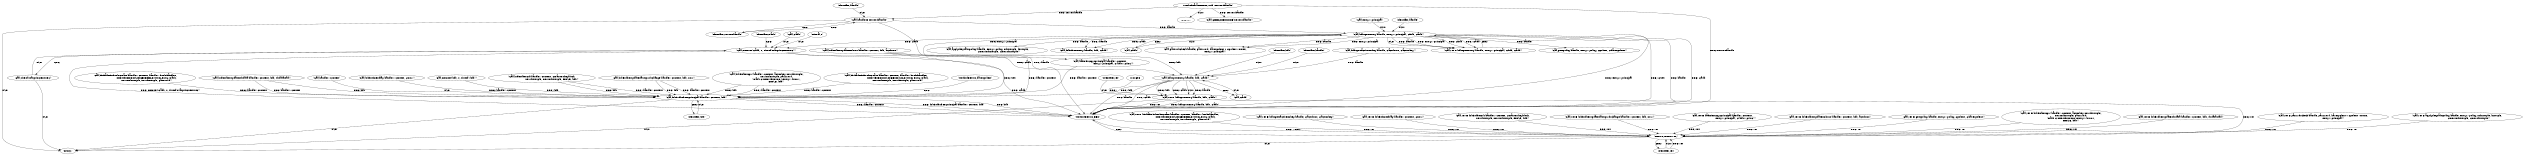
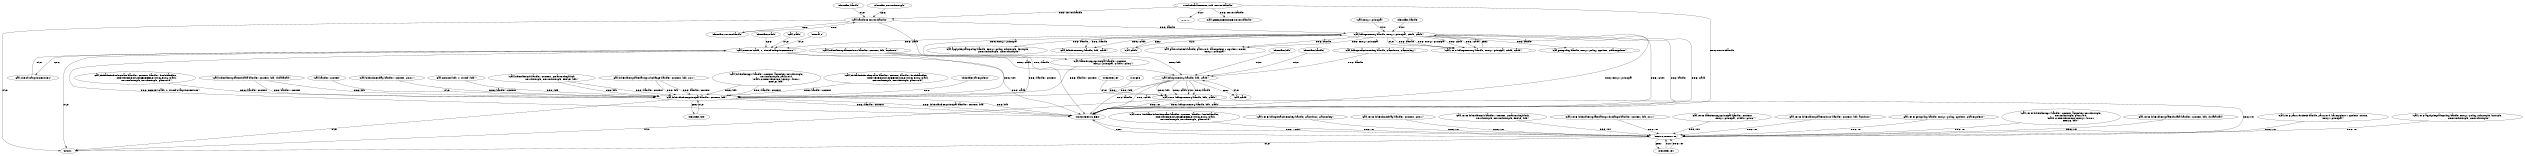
  digraph {
    n1 [label="(Call,memset(&adb, 0, sizeof(osa_princ_ent_rec)))"]
    n2 [label="(Call,kdb_put_entry(handle, kdb, &adb))"]
    n3 [label="(Block,)"]
    n4 [label="(MethodReturn,RET)"]
    n5 [label="(Call,sizeof(osa_princ_ent_rec))"]
    n6 [label="(Call,ret = kdb_put_entry(handle, kdb, &adb))"]
    n7 [label="(Call,krb5_db_free_principal(handle->context, kdb))"]
    n8 [label="(Call,&adb)"]
    n9 [label="(Return,return ret;)"]
    n10 [label="(Call,kdb_get_entry(handle, entry->principal, &kdb, &adb))"]
    n11 [label="(Call,get_policy(handle, entry->policy, &polent, &have_polent))"]
    n12 [label="(Call,kadm5_copy_principal(handle->context,\n                                    entry->principal, &(kdb->princ)))"]
    n13 [label="(Call,apply_keysalt_policy(handle, entry->policy, n_ks_tuple, ks_tuple,\n                               &new_n_ks_tuple, &new_ks_tuple))"]
    n14 [label="(Call,kdb_free_entry(handle, kdb, &adb))"]
    n15 [label="(Call,&adb)"]
    n16 [label="(Call,passwd_check(handle, password, have_polent ? &polent : NULL,\n                           entry->principal))"]
    n17 [label="(Call,ret = kdb_get_entry(handle, entry->principal, &kdb, &adb))"]
    n18 [label="(Call,handle = server_handle)"]
    n19 [label="(Identifier,server_handle)"]
    n20 [label="(MethodParameterIn,void *server_handle)"]
    n21 [label="(Call,CHECK_HANDLE(server_handle))"]
    1000117
    n23 [label="(Identifier,kdb)"]
    n24 [label="(Identifier,ret)"]
    n25 [label="(Identifier,kdb)"]
    n26 [label="(Literal,0)"]
    n27 [label="(Call,entry->principal)"]
    n28 [label="(Identifier,handle)"]
    n29 [label="(Call,k5_kadm5_hook_create(handle->context, handle->hook_handles,\n                               KADM5_HOOK_STAGE_PRECOMMIT, entry, mask,\n                               new_n_ks_tuple, new_ks_tuple, password))"]
    n30 [label="(Call,krb5_dbe_update_tl_data(handle->context, kdb, tl_data_tail))"]
    n31 [label="(Call,handle->context)"]
    n32 [label="(Call,ret = passwd_check(handle, password, have_polent ? &polent : NULL,\n                           entry->principal))"]
    n33 [label="(Call,krb5_timeofday(handle->context, &now))"]
    n34 [label="(Identifier,mask)"]
    n35 [label="(Call,ret = apply_keysalt_policy(handle, entry->policy, n_ks_tuple, ks_tuple,\n                               &new_n_ks_tuple, &new_ks_tuple))"]
    n36 [label="(Call,ret = k5_kadm5_hook_create(handle->context, handle->hook_handles,\n                               KADM5_HOOK_STAGE_PRECOMMIT, entry, mask,\n                               new_n_ks_tuple, new_ks_tuple, password))"]
    n37 [label="(Call,memset(kdb, 0, sizeof(*kdb)))"]
    n38 [label="(Call,ret = kdb_get_active_mkey(handle, &act_kvno, &act_mkey))"]
    n39 [label="(Call,ret = krb5_timeofday(handle->context, &now))"]
    n40 [label="(Call,ret = krb5_dbe_crk(handle->context, &master_keyblock,\n                           new_ks_tuple, new_n_ks_tuple, FALSE, kdb))"]
-   n41 [label="(MethodReturn,have_polent)"]
+   n41 [label="(Identifier,have_polent)"]
+   n42 [label="(Identifier,new_n_ks_tuple)"]
    n43 [label="(Call,ret = krb5_dbe_update_last_pwd_change(handle->context, kdb, now))"]
    n44 [label="(Call,ret = kadm5_copy_principal(handle->context,\n                                    entry->principal, &(kdb->princ)))"]
    n45 [label="(Call,krb5_dbe_update_mkvno(handle->context, kdb, act_kvno))"]
    n46 [label="(Identifier,handle)"]
    n47 [label="(Identifier,handle)"]
    n48 [label="(Call,krb5_dbe_crk(handle->context, &master_keyblock,\n                           new_ks_tuple, new_n_ks_tuple, FALSE, kdb))"]
    n49 [label="(Call,&adb)"]
    n50 [label="(Call,ret = krb5_dbe_update_mkvno(handle->context, kdb, act_kvno))"]
    n51 [label="(Call,krb5_dbe_update_last_pwd_change(handle->context, kdb, now))"]
    n52 [label="(Identifier,ret)"]
    n53 [label="(Call,ret = get_policy(handle, entry->policy, &polent, &have_polent))"]
    n54 [label="(Call,ret = krb5_dbe_cpw(handle->context, act_mkey, new_ks_tuple,\n                           new_n_ks_tuple, password,\n                           (mask & KADM5_KVNO)?entry->kvno:1,\n                           FALSE, kdb))"]
    n55 [label="(Call,krb5_dbe_cpw(handle->context, act_mkey, new_ks_tuple,\n                           new_n_ks_tuple, password,\n                           (mask & KADM5_KVNO)?entry->kvno:1,\n                           FALSE, kdb))"]
    n56 [label="(Call,ret = krb5_dbe_update_tl_data(handle->context, kdb, tl_data_tail))"]
    n57 [label="(Call,kdb_get_active_mkey(handle, &act_kvno, &act_mkey))"]
    n58 [label="(Call,k5_kadm5_hook_create(handle->context, handle->hook_handles,\n                                KADM5_HOOK_STAGE_POSTCOMMIT, entry, mask,\n                                new_n_ks_tuple, new_ks_tuple, password))"]
    1000698
    n1 -> n2 [label="DDG: &adb"]
-   n5 -> n3 [label="AST: "]
+   n1 -> n3 [label="AST: "]
    n1 -> n4 [label="DDG: memset(&adb, 0, sizeof(osa_princ_ent_rec))"]
    n1 -> n4 [label="DDG: &adb"]
    n1 -> n5 [label="CFG: "]
    n2 -> n4 [label="DDG: handle"]
    n2 -> n4 [label="DDG: &adb"]
    n2 -> n6 [label="AST: "]
    n2 -> n6 [label="DDG: handle"]
    n2 -> n6 [label="DDG: kdb"]
    n2 -> n6 [label="DDG: &adb"]
    n2 -> n7 [label="DDG: kdb"]
    n2 -> n8 [label="CFG: "]
    n4 -> n9 [label="CFG: "]
    n5 -> n1 [label="AST: "]
    n6 -> n3 [label="AST: "]
    n6 -> n4 [label="DDG: kdb_put_entry(handle, kdb, &adb)"]
    n6 -> n4 [label="DDG: ret"]
    n6 -> n9 [label="DDG: ret"]
    n7 -> n3 [label="AST: "]
    n7 -> n4 [label="DDG: handle->context"]
    n7 -> n4 [label="DDG: krb5_db_free_principal(handle->context, kdb)"]
    n7 -> n4 [label="DDG: kdb"]
    n7 -> n23 [label="CFG: "]
    n8 -> n2 [label="AST: "]
    n9 -> n3 [label="AST: "]
    n9 -> n4 [label="DDG: <RET>"]
    n9 -> n24 [label="CFG: "]
    n10 -> n1 [label="DDG: &adb"]
    n10 -> n4 [label="DDG: entry->principal"]
    n10 -> n4 [label="DDG: &kdb"]
    n10 -> n4 [label="DDG: handle"]
    n10 -> n4 [label="DDG: &adb"]
    n10 -> n11 [label="DDG: handle"]
    n10 -> n12 [label="DDG: entry->principal"]
    n10 -> n13 [label="DDG: handle"]
    n10 -> n14 [label="DDG: handle"]
    n10 -> n14 [label="DDG: &adb"]
    n10 -> n15 [label="CFG: "]
    n10 -> n16 [label="DDG: handle"]
    n10 -> n16 [label="DDG: entry->principal"]
    n10 -> n17 [label="AST: "]
    n10 -> n17 [label="DDG: handle"]
    n10 -> n17 [label="DDG: entry->principal"]
    n10 -> n17 [label="DDG: &kdb"]
    n10 -> n17 [label="DDG: &adb"]
    n12 -> n7 [label="DDG: handle->context"]
    n15 -> n10 [label="AST: "]
    n17 -> n10 [label="CFG: "]
    n18 -> n3 [label="AST: "]
    n18 -> n4 [label="DDG: handle"]
    n18 -> n10 [label="DDG: handle"]
    n18 -> n19 [label="CFG: "]
    n19 -> n18 [label="CFG: "]
    n20 -> n4 [label="DDG: server_handle"]
    n20 -> n18 [label="DDG: server_handle"]
    n20 -> n21 [label="DDG: server_handle"]
    n20 -> 1000117 [label="AST: "]
    n23 -> n7 [label="AST: "]
    n24 -> n9 [label="AST: "]
    n24 -> n9 [label="DDG: ret"]
    n25 -> n2 [label="AST: "]
    n26 -> n1 [label="AST: "]
    n27 -> n10 [label="AST: "]
    n28 -> n18 [label="AST: "]
    n29 -> n7 [label="DDG: handle->context"]
    n30 -> n7 [label="DDG: handle->context"]
    n30 -> n7 [label="DDG: kdb"]
    n31 -> n7 [label="AST: "]
    n32 -> n9 [label="DDG: ret"]
    n33 -> n7 [label="DDG: handle->context"]
    n34 -> n1 [label="CFG: "]
    n35 -> n9 [label="DDG: ret"]
    n36 -> n9 [label="DDG: ret"]
    n37 -> n7 [label="DDG: kdb"]
    n38 -> n9 [label="DDG: ret"]
    n39 -> n9 [label="DDG: ret"]
    n40 -> n9 [label="DDG: ret"]
    n41 -> n7 [label="CFG: "]
+   n42 -> n18 [label="CFG: "]
    n43 -> n9 [label="DDG: ret"]
    n44 -> n9 [label="DDG: ret"]
    n45 -> n2 [label="DDG: kdb"]
    n45 -> n7 [label="DDG: handle->context"]
    n45 -> n7 [label="DDG: kdb"]
    n46 -> n2 [label="AST: "]
    n47 -> n10 [label="AST: "]
    n48 -> n7 [label="DDG: handle->context"]
    n48 -> n7 [label="DDG: kdb"]
    n49 -> n1 [label="AST: "]
    n50 -> n9 [label="DDG: ret"]
    n51 -> n7 [label="DDG: handle->context"]
    n51 -> n7 [label="DDG: kdb"]
    n52 -> n6 [label="AST: "]
    n53 -> n9 [label="DDG: ret"]
    n54 -> n9 [label="DDG: ret"]
    n55 -> n7 [label="DDG: handle->context"]
    n55 -> n7 [label="DDG: kdb"]
    n56 -> n9 [label="DDG: ret"]
    n57 -> n2 [label="DDG: handle"]
    n58 -> n7 [label="DDG: handle->context"]
    1000698 -> n6 [label="DDG: "]
  }
